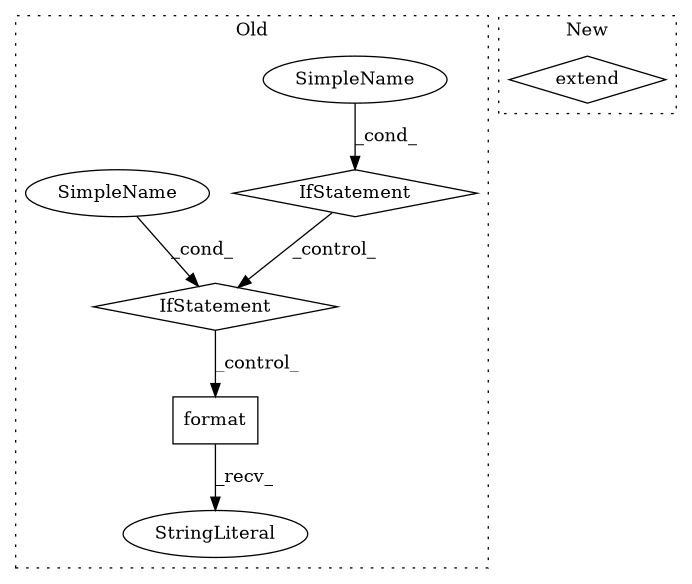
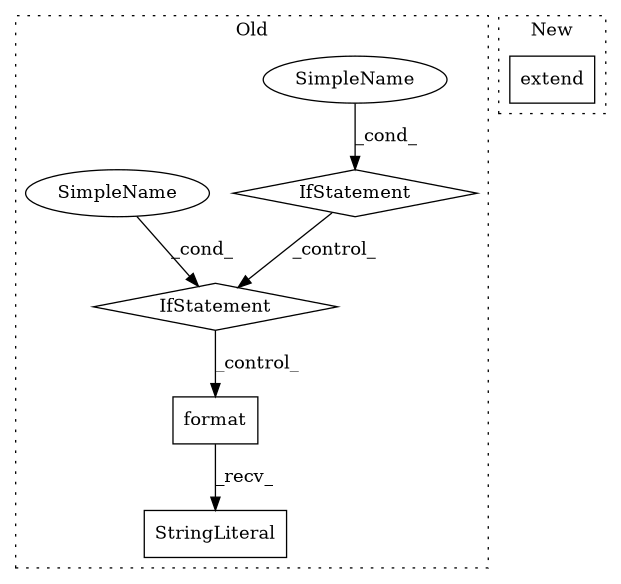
  digraph {
    node [a=32 shape=ellipse]
    n1 [l="7,1" label=format s="5314,5332" shape=box]
-   n2 [a=45 l=24 label=StringLiteral s=5289]
+   n2 [a=45 l=24 label=StringLiteral s=5289 shape=box]
    n3 [a=25 l="4,2" label=IfStatement s="4235,4255" shape=diamond]
    n4 [a=42 label=SimpleName]
    n5 [a=25 l="4,2" label=IfStatement s="4323,4343" shape=diamond]
    n6 [a=42 label=SimpleName]
-   n7 [l="7,1" label=extend s="5221,5311" shape=diamond]
+   n7 [l="7,1" label=extend s="5221,5311" shape=box]
    subgraph cluster_1 {
      label=Old
      style=dotted
      n1
      n2
      n3
      n4
      n5
      n6
    }
    subgraph cluster_2 {
      label=New
      style=dotted
      n7
    }
    n1 -> n2 [label=_recv_]
    n3 -> n5 [label=_control_]
    n4 -> n3 [label=_cond_]
    n5 -> n1 [label=_control_]
    n6 -> n5 [label=_cond_]
  }
